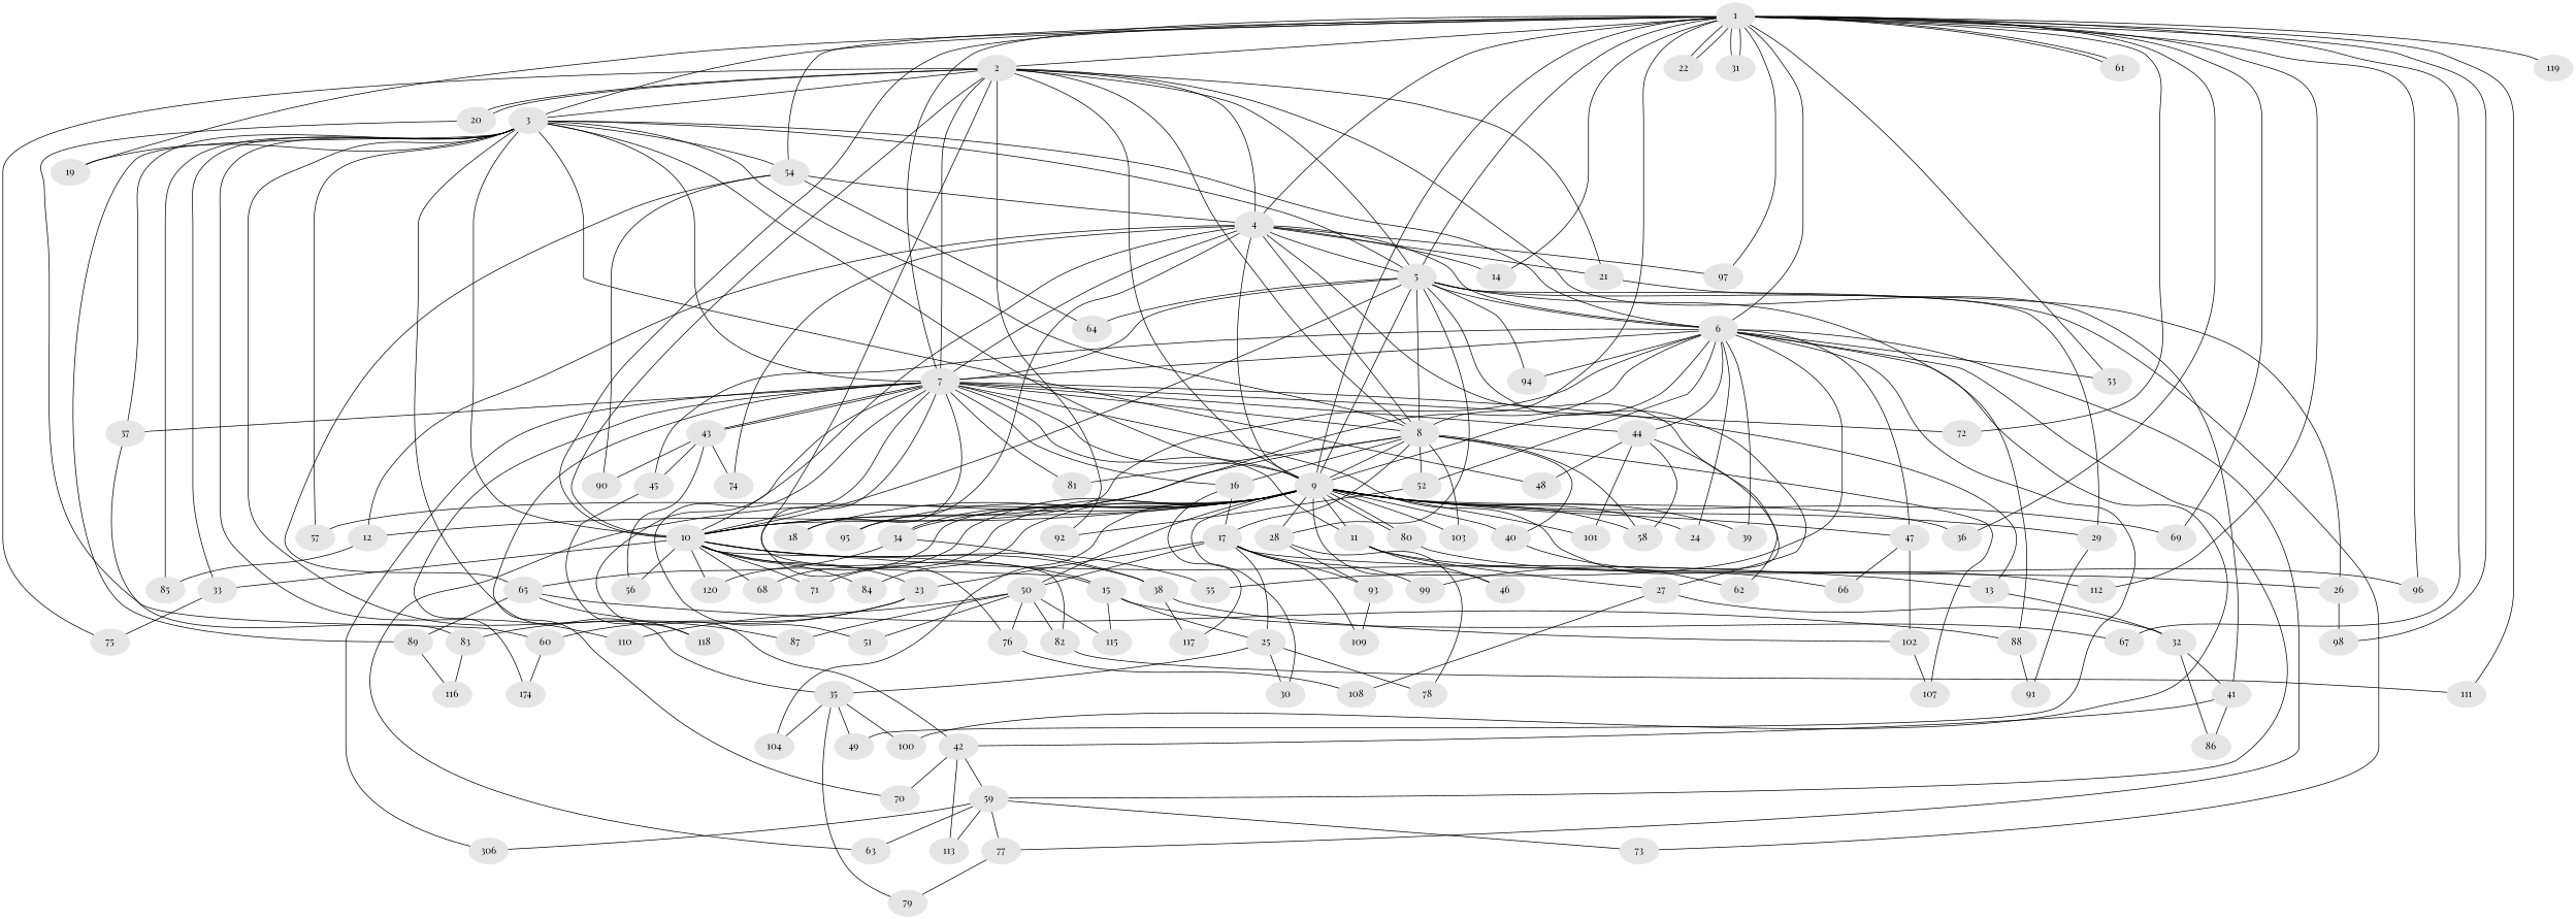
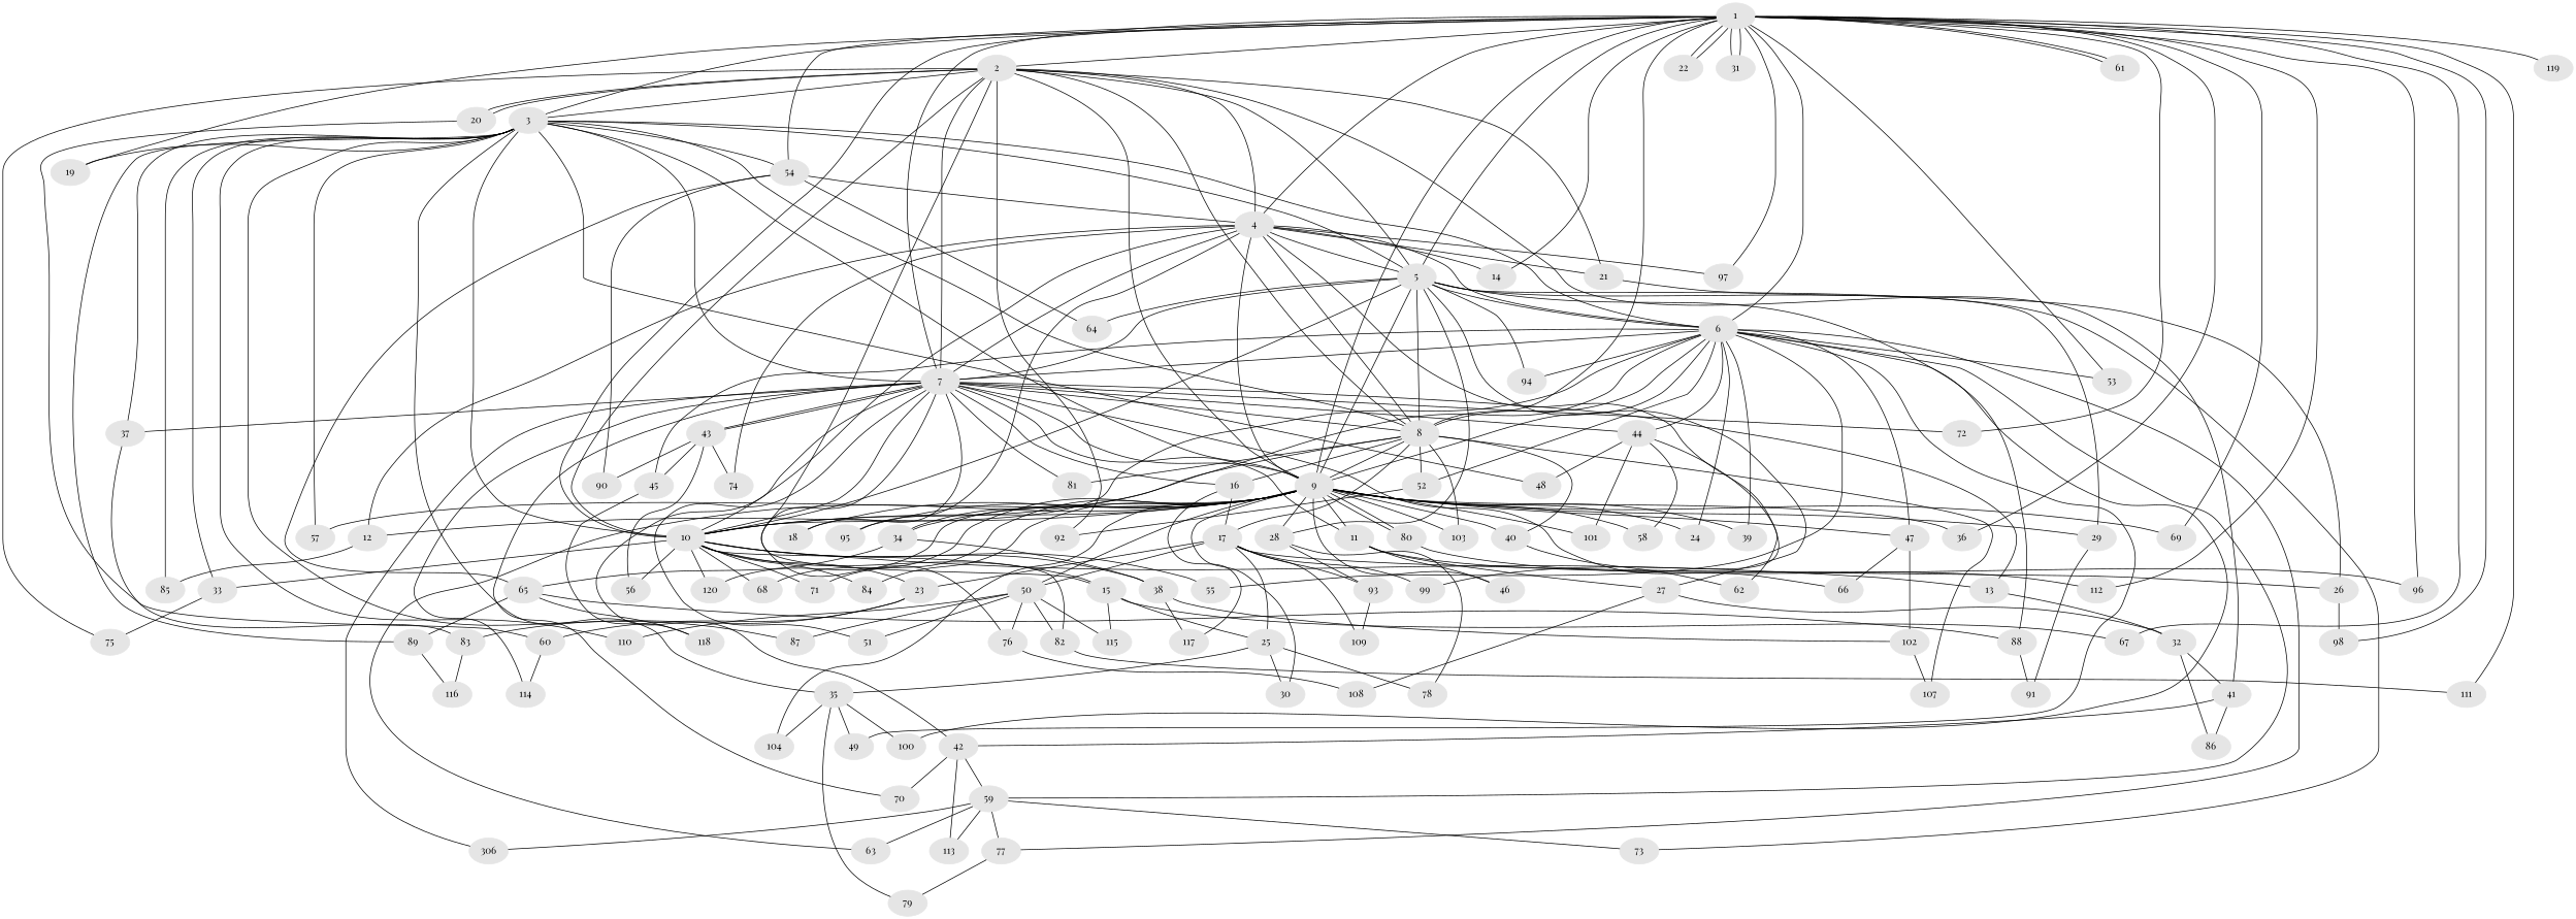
  graph {
    fontname="Playfair Display"
    node [color=gray90 fontname="Playfair Display" style=filled]
    edge [fontname="Playfair Display"]
    1
    2
    3
    4
    5
    6
    7
    8
    9
    10
    14
    19
    22
    31
    36
    53
    54
    61
    67
    69
    72
    96
    97
    98
    111
    112
    119
    15
    20
    21
    41
    75
    92
    33
    35
    37
    48
    57
    85
    87
    89
    110
    12
    74
    95
    99
    27
    28
    29
    64
    73
    88
    94
    24
    34
    39
    44
    45
    47
    49
    52
    55
    59
    77
    100
    11
    13
    16
    18
    42
    43
    51
    66
    70
    76
    81
    n77 [label=306]
-   114 [label=174]
+   114
    17
    40
    103
    107
    30
    46
    50
    58
    63
    68
    71
    80
    84
    101
    104
    120
    23
    38
    56
    82
    65
    90
    25
    115
    60
    26
    86
    79
    83
    116
    32
    108
    93
    78
    91
    62
    118
    102
    113
    117
    109
    1 -- 2
    1 -- 3
    1 -- 4
    1 -- 5
    1 -- 6
    1 -- 7
    1 -- 8
    1 -- 9
    1 -- 10
    1 -- 14
    1 -- 19
    1 -- 22
    1 -- 22
    1 -- 31
    1 -- 31
    1 -- 36
    1 -- 53
    1 -- 54
    1 -- 61
    1 -- 61
    1 -- 67
    1 -- 69
    1 -- 72
    1 -- 96
    1 -- 97
    1 -- 98
    1 -- 111
    1 -- 112
    1 -- 119
    2 -- 3
    2 -- 4
    2 -- 5
    2 -- 7
    2 -- 8
    2 -- 9
    2 -- 10
    2 -- 15
    2 -- 20
    2 -- 20
    2 -- 21
    2 -- 41
    2 -- 75
    2 -- 92
    3 -- 5
    3 -- 6
    3 -- 7
    3 -- 8
    3 -- 9
    3 -- 10
    3 -- 19
    3 -- 54
    3 -- 33
    3 -- 35
    3 -- 37
    3 -- 48
    3 -- 57
    3 -- 85
    3 -- 87
    3 -- 89
    3 -- 110
    4 -- 5
    4 -- 6
    4 -- 7
    4 -- 8
    4 -- 9
    4 -- 10
    4 -- 14
    4 -- 97
    4 -- 21
    4 -- 12
    4 -- 74
    4 -- 95
    4 -- 99
    5 -- 6
    5 -- 7
    5 -- 8
    5 -- 9
    5 -- 10
    5 -- 27
    5 -- 28
    5 -- 29
    5 -- 64
    5 -- 73
    5 -- 88
    5 -- 94
    6 -- 7
-   58 -- 8
+   6 -- 8
    6 -- 9
    6 -- 10
    6 -- 53
    6 -- 94
    6 -- 24
    6 -- 34
    6 -- 39
    6 -- 44
    6 -- 45
    6 -- 47
    6 -- 49
    6 -- 52
    6 -- 55
    6 -- 59
    6 -- 77
    6 -- 100
    7 -- 8
    7 -- 9
    7 -- 10
    7 -- 72
    7 -- 37
    7 -- 44
    7 -- 11
    7 -- 13
    7 -- 16
    7 -- 18
    7 -- 42
    7 -- 43
    7 -- 43
    7 -- 51
    7 -- 66
    7 -- 70
    7 -- 76
    7 -- 81
    7 -- n77
    7 -- 114
    8 -- 9
    8 -- 10
    8 -- 52
    8 -- 16
    8 -- 81
    8 -- 17
    8 -- 40
    8 -- 103
    8 -- 107
    9 -- 10
    9 -- 36
    9 -- 69
    9 -- 57
    9 -- 12
    9 -- 95
    9 -- 28
    9 -- 29
    9 -- 24
    9 -- 34
    9 -- 39
    9 -- 47
    9 -- 11
    9 -- 18
    9 -- 40
    9 -- 103
    9 -- 30
    9 -- 46
    9 -- 50
    9 -- 58
    9 -- 63
    9 -- 68
    9 -- 71
    9 -- 80
    9 -- 80
    9 -- 84
    9 -- 101
    9 -- 104
    9 -- 120
    10 -- 15
    10 -- 33
    10 -- 55
    10 -- 13
    10 -- 68
    10 -- 71
    10 -- 84
    10 -- 120
    10 -- 23
    10 -- 38
    10 -- 56
    10 -- 82
    54 -- 4
    54 -- 64
    54 -- 65
    54 -- 90
    15 -- 67
    15 -- 25
    15 -- 115
    20 -- 60
    21 -- 26
    41 -- 42
    41 -- 86
    33 -- 75
    35 -- 49
    35 -- 100
    35 -- 104
    35 -- 79
    37 -- 83
    89 -- 116
    12 -- 85
    27 -- 32
    27 -- 108
    28 -- 93
    28 -- 78
    29 -- 91
    88 -- 91
    34 -- 38
    34 -- 65
    44 -- 48
    44 -- 58
    44 -- 101
    44 -- 62
    45 -- 118
    47 -- 66
    47 -- 102
    52 -- 92
    59 -- 73
    59 -- 77
    59 -- n77
    59 -- 63
    59 -- 113
    77 -- 79
    11 -- 112
    11 -- 27
    11 -- 46
    13 -- 32
    16 -- 17
    16 -- 117
    42 -- 59
    42 -- 70
    42 -- 113
    43 -- 74
    43 -- 45
    43 -- 56
    43 -- 90
    76 -- 108
    17 -- 99
    17 -- 50
    17 -- 23
    17 -- 25
    17 -- 26
    17 -- 93
    17 -- 109
    40 -- 62
    50 -- 87
    50 -- 110
    50 -- 51
    50 -- 76
    50 -- 82
    50 -- 115
    80 -- 96
    23 -- 60
    23 -- 83
    38 -- 102
    38 -- 117
    82 -- 111
    65 -- 89
    65 -- 88
    65 -- 118
    25 -- 35
    25 -- 30
    25 -- 78
    60 -- 114
    26 -- 98
    83 -- 116
    32 -- 41
    32 -- 86
    93 -- 109
    102 -- 107
  }
